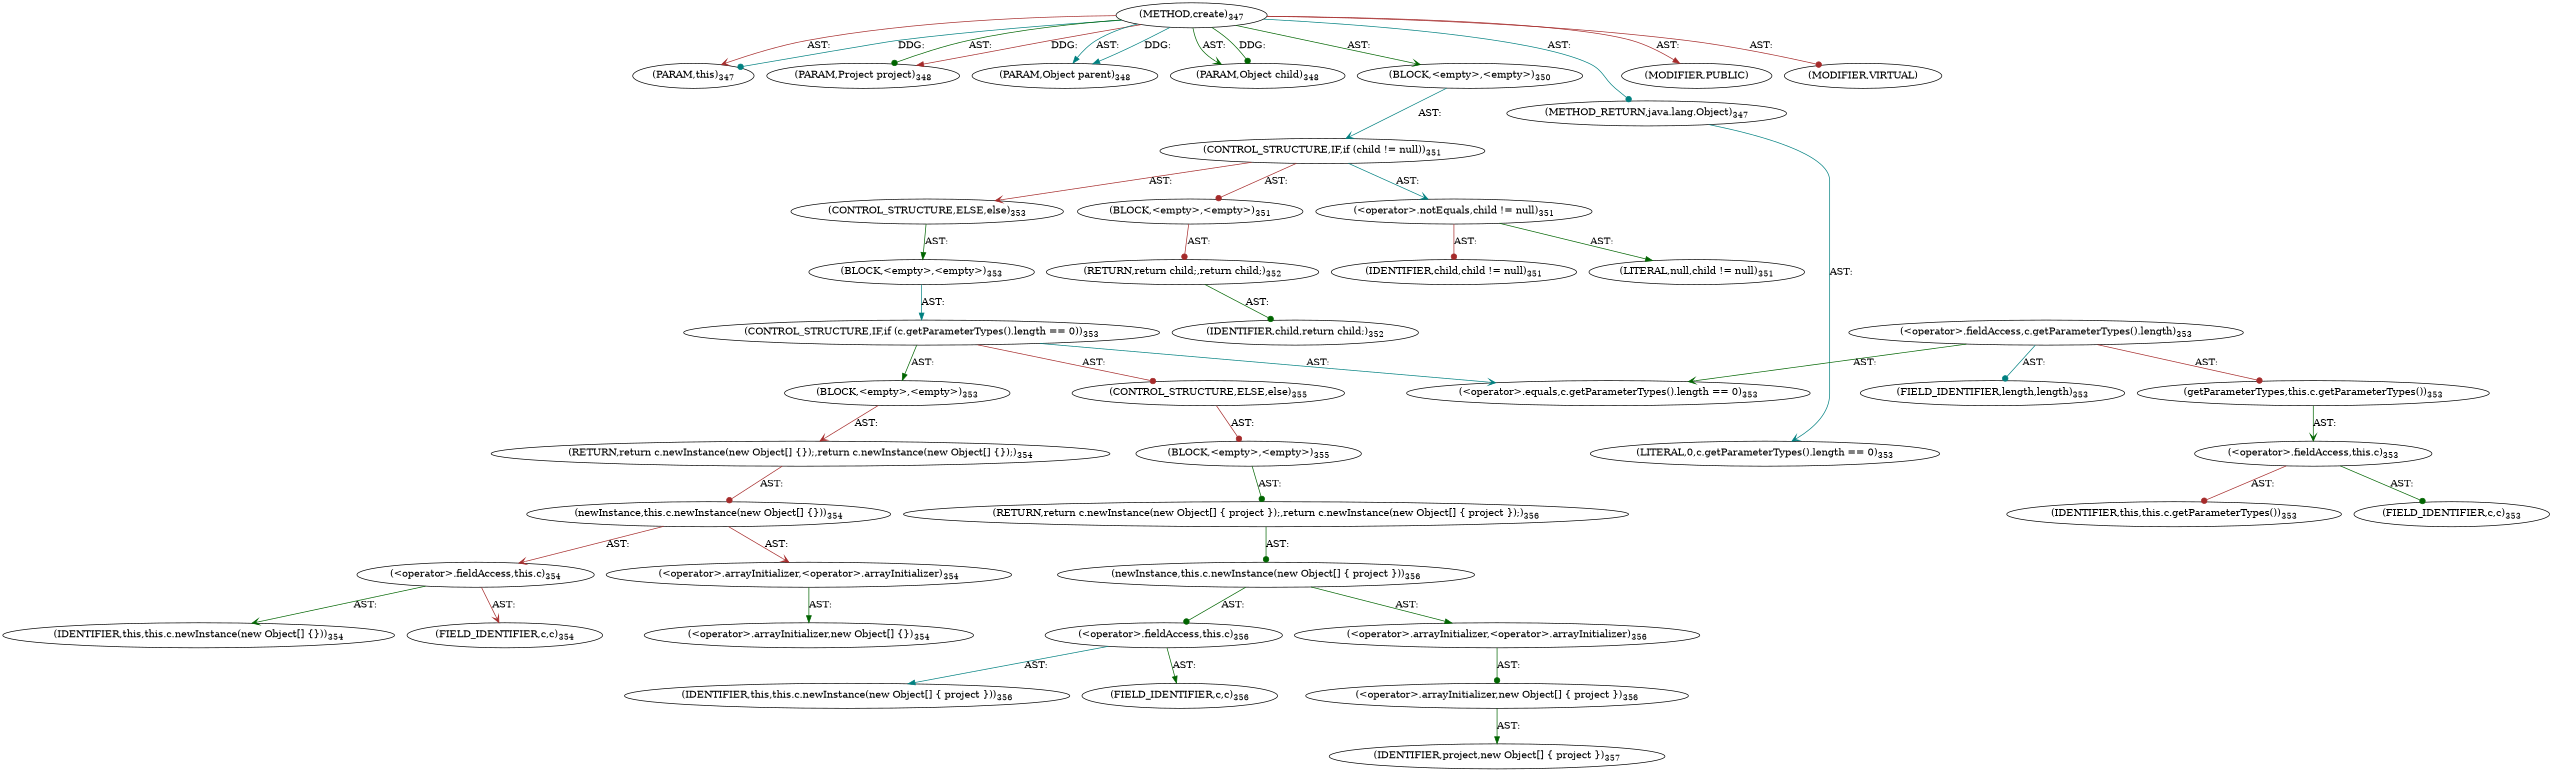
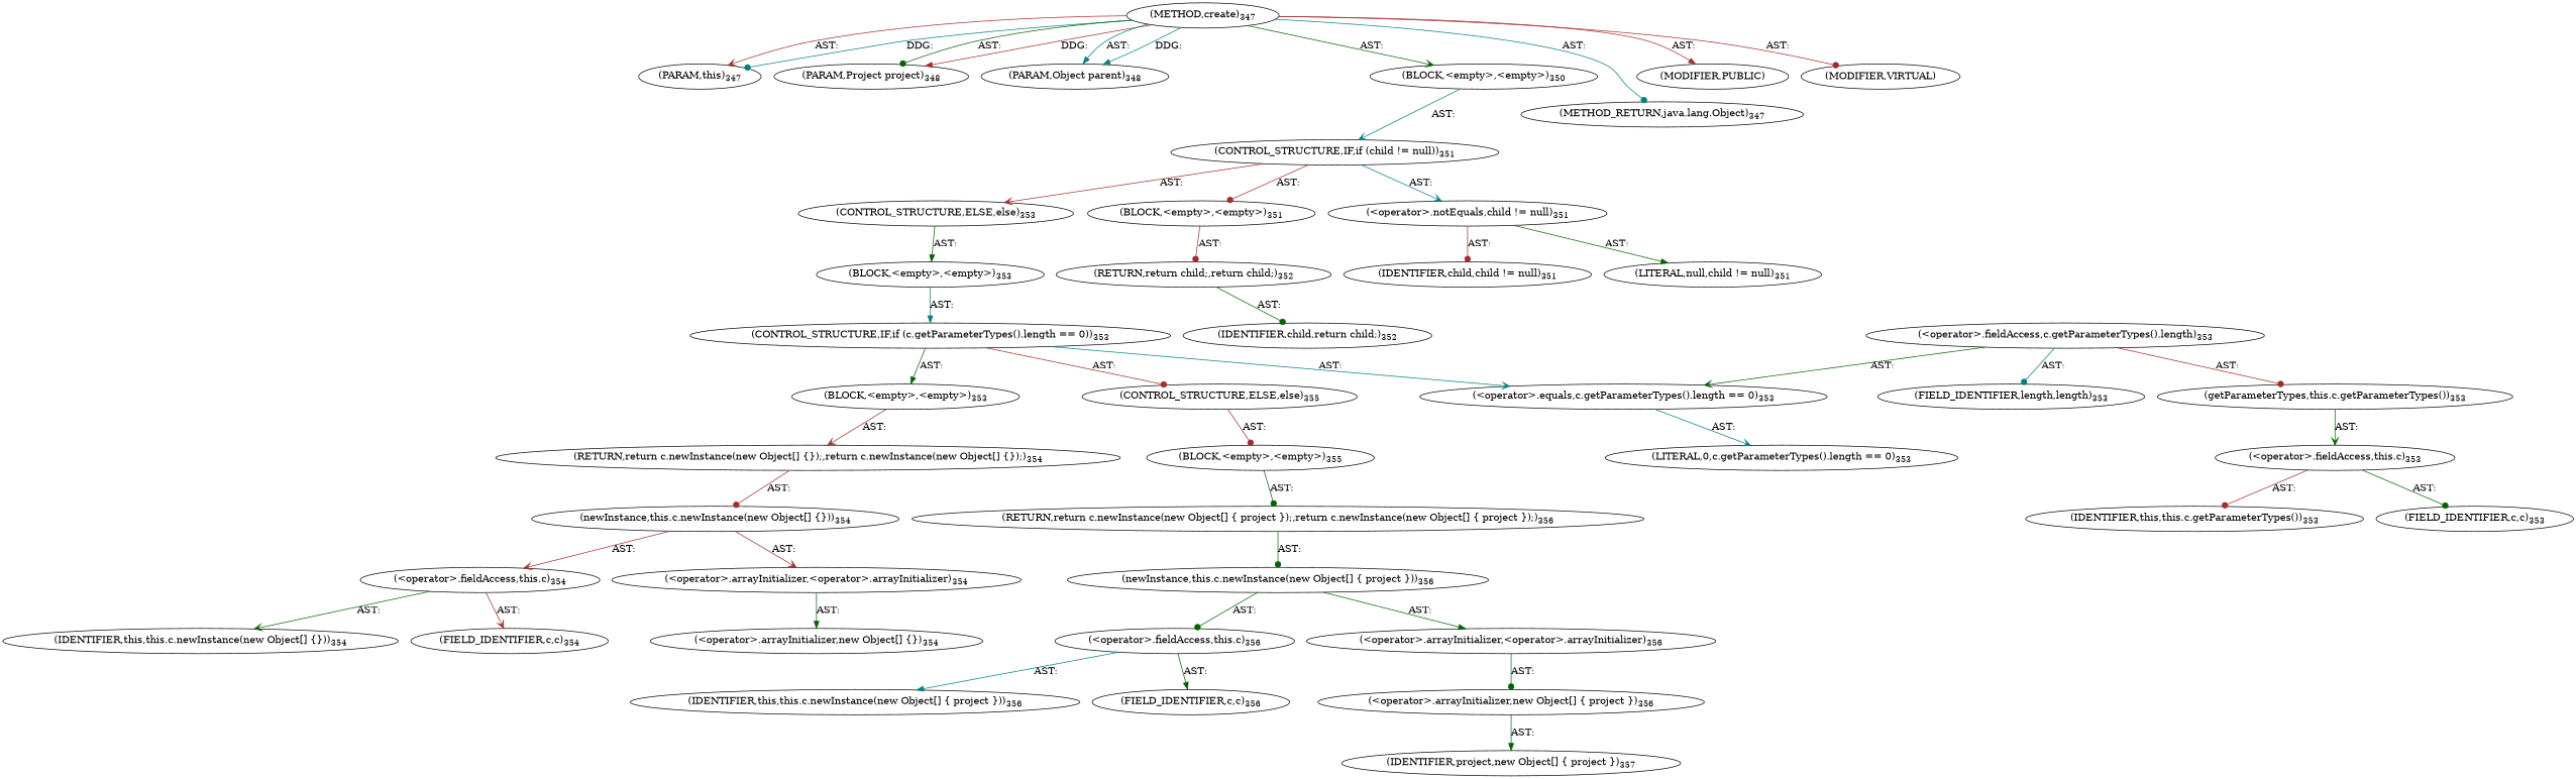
  digraph {
    edge [arrowhead=dot color=darkgreen]
    n1 [label=<(METHOD,create)<SUB>347</SUB>>]
    n2 [label=<(PARAM,this)<SUB>347</SUB>>]
    n3 [label=<(PARAM,Project project)<SUB>348</SUB>>]
    n4 [label=<(PARAM,Object parent)<SUB>348</SUB>>]
-   n5 [label=<(PARAM,Object child)<SUB>348</SUB>>]
    n6 [label=<(BLOCK,&lt;empty&gt;,&lt;empty&gt;)<SUB>350</SUB>>]
    n7 [label=<(MODIFIER,PUBLIC)>]
    n8 [label=<(MODIFIER,VIRTUAL)>]
    n9 [label=<(METHOD_RETURN,java.lang.Object)<SUB>347</SUB>>]
    n10 [label=<(CONTROL_STRUCTURE,IF,if (child != null))<SUB>351</SUB>>]
    n11 [label=<(&lt;operator&gt;.notEquals,child != null)<SUB>351</SUB>>]
    n12 [label=<(BLOCK,&lt;empty&gt;,&lt;empty&gt;)<SUB>351</SUB>>]
    n13 [label=<(CONTROL_STRUCTURE,ELSE,else)<SUB>353</SUB>>]
    n14 [label=<(IDENTIFIER,child,child != null)<SUB>351</SUB>>]
    n15 [label=<(LITERAL,null,child != null)<SUB>351</SUB>>]
    n16 [label=<(RETURN,return child;,return child;)<SUB>352</SUB>>]
    n17 [label=<(BLOCK,&lt;empty&gt;,&lt;empty&gt;)<SUB>353</SUB>>]
    n18 [label=<(IDENTIFIER,child,return child;)<SUB>352</SUB>>]
    n19 [label=<(CONTROL_STRUCTURE,IF,if (c.getParameterTypes().length == 0))<SUB>353</SUB>>]
    n20 [label=<(&lt;operator&gt;.equals,c.getParameterTypes().length == 0)<SUB>353</SUB>>]
    n21 [label=<(BLOCK,&lt;empty&gt;,&lt;empty&gt;)<SUB>353</SUB>>]
    n22 [label=<(CONTROL_STRUCTURE,ELSE,else)<SUB>355</SUB>>]
    n23 [label=<(LITERAL,0,c.getParameterTypes().length == 0)<SUB>353</SUB>>]
    n24 [label=<(RETURN,return c.newInstance(new Object[] {});,return c.newInstance(new Object[] {});)<SUB>354</SUB>>]
    n25 [label=<(BLOCK,&lt;empty&gt;,&lt;empty&gt;)<SUB>355</SUB>>]
    n26 [label=<(&lt;operator&gt;.fieldAccess,c.getParameterTypes().length)<SUB>353</SUB>>]
    n27 [label=<(getParameterTypes,this.c.getParameterTypes())<SUB>353</SUB>>]
    n28 [label=<(FIELD_IDENTIFIER,length,length)<SUB>353</SUB>>]
    n29 [label=<(&lt;operator&gt;.fieldAccess,this.c)<SUB>353</SUB>>]
    n30 [label=<(IDENTIFIER,this,this.c.getParameterTypes())<SUB>353</SUB>>]
    n31 [label=<(FIELD_IDENTIFIER,c,c)<SUB>353</SUB>>]
    n32 [label=<(newInstance,this.c.newInstance(new Object[] {}))<SUB>354</SUB>>]
    n33 [label=<(&lt;operator&gt;.fieldAccess,this.c)<SUB>354</SUB>>]
    n34 [label=<(&lt;operator&gt;.arrayInitializer,&lt;operator&gt;.arrayInitializer)<SUB>354</SUB>>]
    n35 [label=<(IDENTIFIER,this,this.c.newInstance(new Object[] {}))<SUB>354</SUB>>]
    n36 [label=<(FIELD_IDENTIFIER,c,c)<SUB>354</SUB>>]
    n37 [label=<(&lt;operator&gt;.arrayInitializer,new Object[] {})<SUB>354</SUB>>]
    n38 [label=<(RETURN,return c.newInstance(new Object[] { project });,return c.newInstance(new Object[] { project });)<SUB>356</SUB>>]
    n39 [label=<(newInstance,this.c.newInstance(new Object[] { project }))<SUB>356</SUB>>]
    n40 [label=<(&lt;operator&gt;.fieldAccess,this.c)<SUB>356</SUB>>]
    n41 [label=<(&lt;operator&gt;.arrayInitializer,&lt;operator&gt;.arrayInitializer)<SUB>356</SUB>>]
    n42 [label=<(IDENTIFIER,this,this.c.newInstance(new Object[] { project }))<SUB>356</SUB>>]
    n43 [label=<(FIELD_IDENTIFIER,c,c)<SUB>356</SUB>>]
    n44 [label=<(&lt;operator&gt;.arrayInitializer,new Object[] { project })<SUB>356</SUB>>]
    n45 [label=<(IDENTIFIER,project,new Object[] { project })<SUB>357</SUB>>]
    n1 -> n2 [arrowhead=vee color=brown label="AST: "]
    n1 -> n2 [color=teal label="DDG: "]
    n1 -> n3 [label="AST: "]
    n1 -> n3 [arrowhead=normal color=brown label="DDG: "]
    n1 -> n4 [arrowhead=normal color=teal label="AST: "]
    n1 -> n4 [arrowhead=normal color=teal label="DDG: "]
-   n1 -> n5 [arrowhead=vee label="AST: "]
-   n1 -> n5 [label="DDG: "]
    n1 -> n6 [arrowhead=vee label="AST: "]
    n1 -> n7 [arrowhead=normal color=brown label="AST: "]
    n1 -> n8 [color=brown label="AST: "]
    n1 -> n9 [color=teal label="AST: "]
    n6 -> n10 [arrowhead=vee color=teal label="AST: "]
    n10 -> n11 [arrowhead=vee color=teal label="AST: "]
    n10 -> n12 [color=brown label="AST: "]
    n10 -> n13 [arrowhead=vee color=brown label="AST: "]
    n11 -> n14 [color=brown label="AST: "]
    n11 -> n15 [arrowhead=normal label="AST: "]
    n12 -> n16 [color=brown label="AST: "]
    n13 -> n17 [arrowhead=normal label="AST: "]
    n16 -> n18 [label="AST: "]
    n17 -> n19 [arrowhead=normal color=teal label="AST: "]
    n19 -> n20 [arrowhead=vee color=teal label="AST: "]
    n19 -> n21 [arrowhead=normal label="AST: "]
    n19 -> n22 [color=brown label="AST: "]
-   n9 -> n23 [arrowhead=vee color=teal label="AST: "]
+   n20 -> n23 [arrowhead=vee color=teal label="AST: "]
    n21 -> n24 [arrowhead=vee color=brown label="AST: "]
    n22 -> n25 [color=brown label="AST: "]
    n24 -> n32 [color=brown label="AST: "]
    n25 -> n38 [label="AST: "]
    n26 -> n20 [arrowhead=vee label="AST: "]
    n26 -> n27 [color=brown label="AST: "]
    n26 -> n28 [color=teal label="AST: "]
    n27 -> n29 [arrowhead=vee label="AST: "]
    n29 -> n30 [color=brown label="AST: "]
    n29 -> n31 [label="AST: "]
    n32 -> n33 [arrowhead=vee color=brown label="AST: "]
    n32 -> n34 [arrowhead=vee color=brown label="AST: "]
    n33 -> n35 [arrowhead=vee label="AST: "]
    n33 -> n36 [arrowhead=vee color=brown label="AST: "]
    n34 -> n37 [arrowhead=normal label="AST: "]
    n38 -> n39 [label="AST: "]
    n39 -> n40 [label="AST: "]
    n39 -> n41 [arrowhead=normal label="AST: "]
    n40 -> n42 [arrowhead=normal color=teal label="AST: "]
    n40 -> n43 [arrowhead=normal label="AST: "]
    n41 -> n44 [label="AST: "]
    n44 -> n45 [arrowhead=normal label="AST: "]
  }
